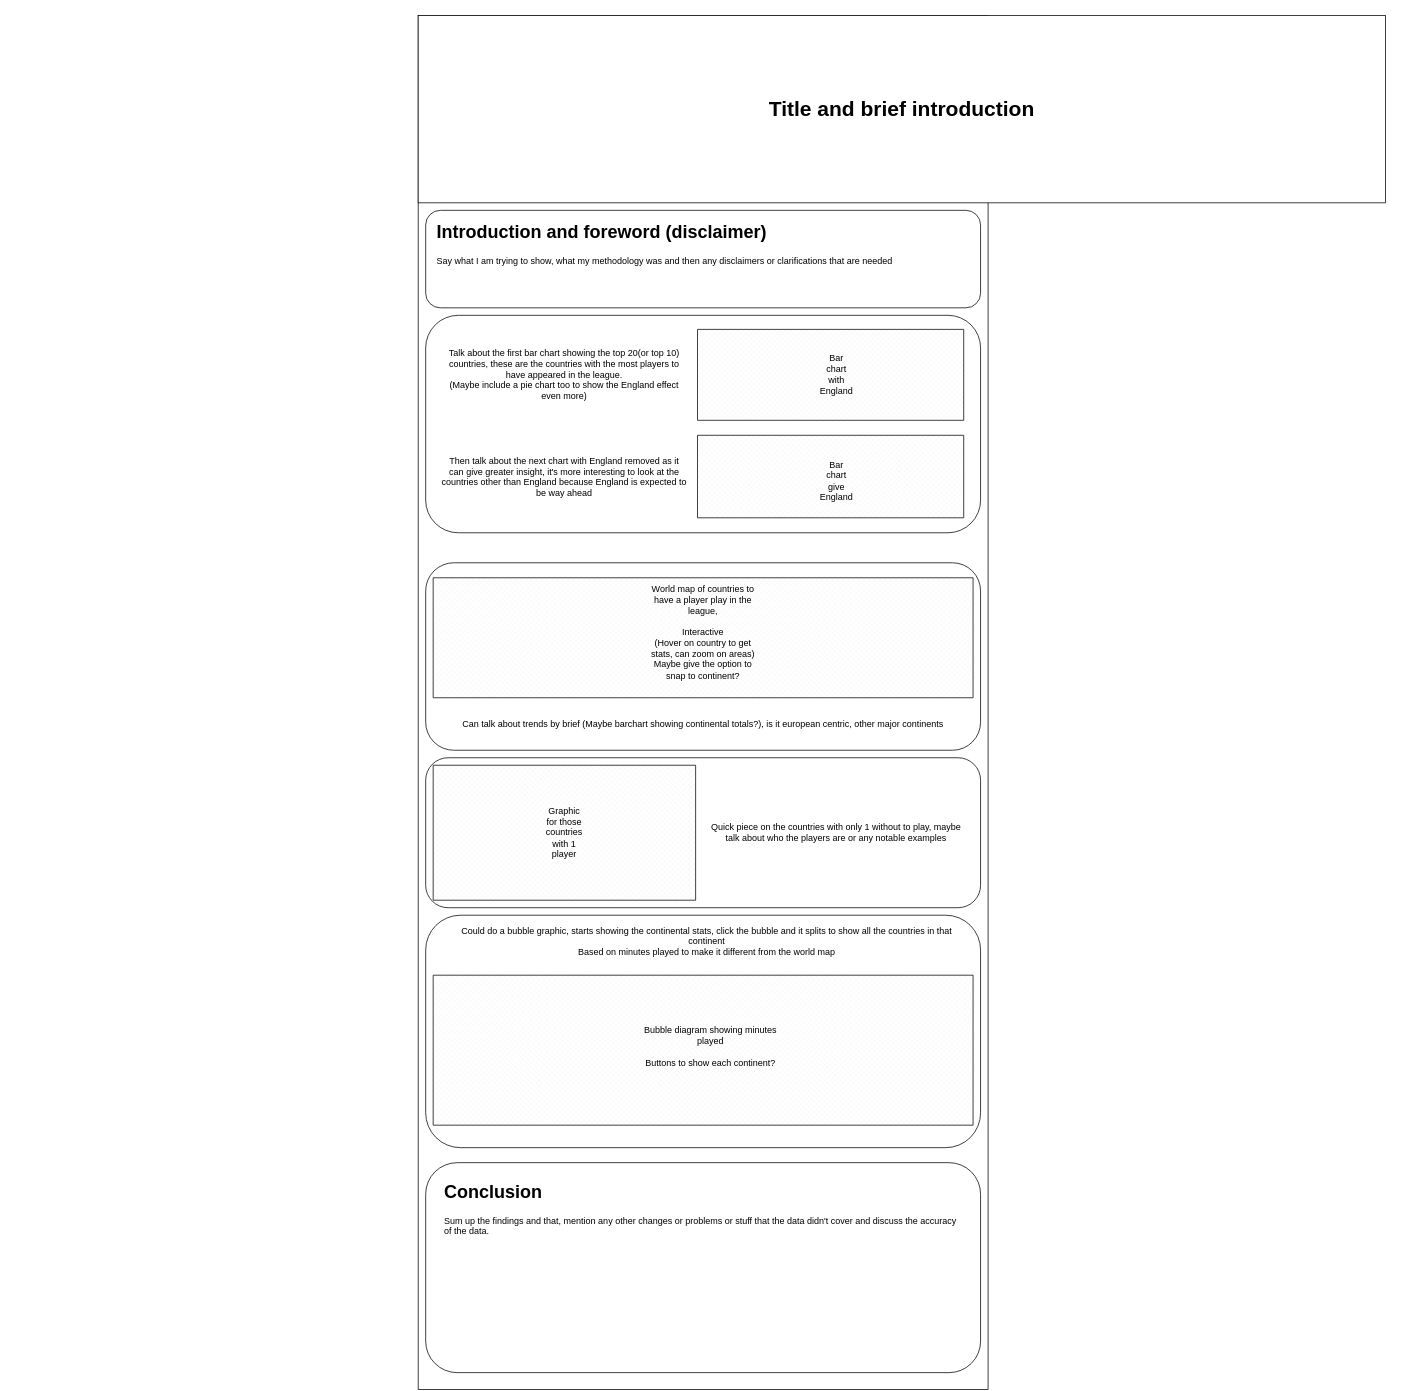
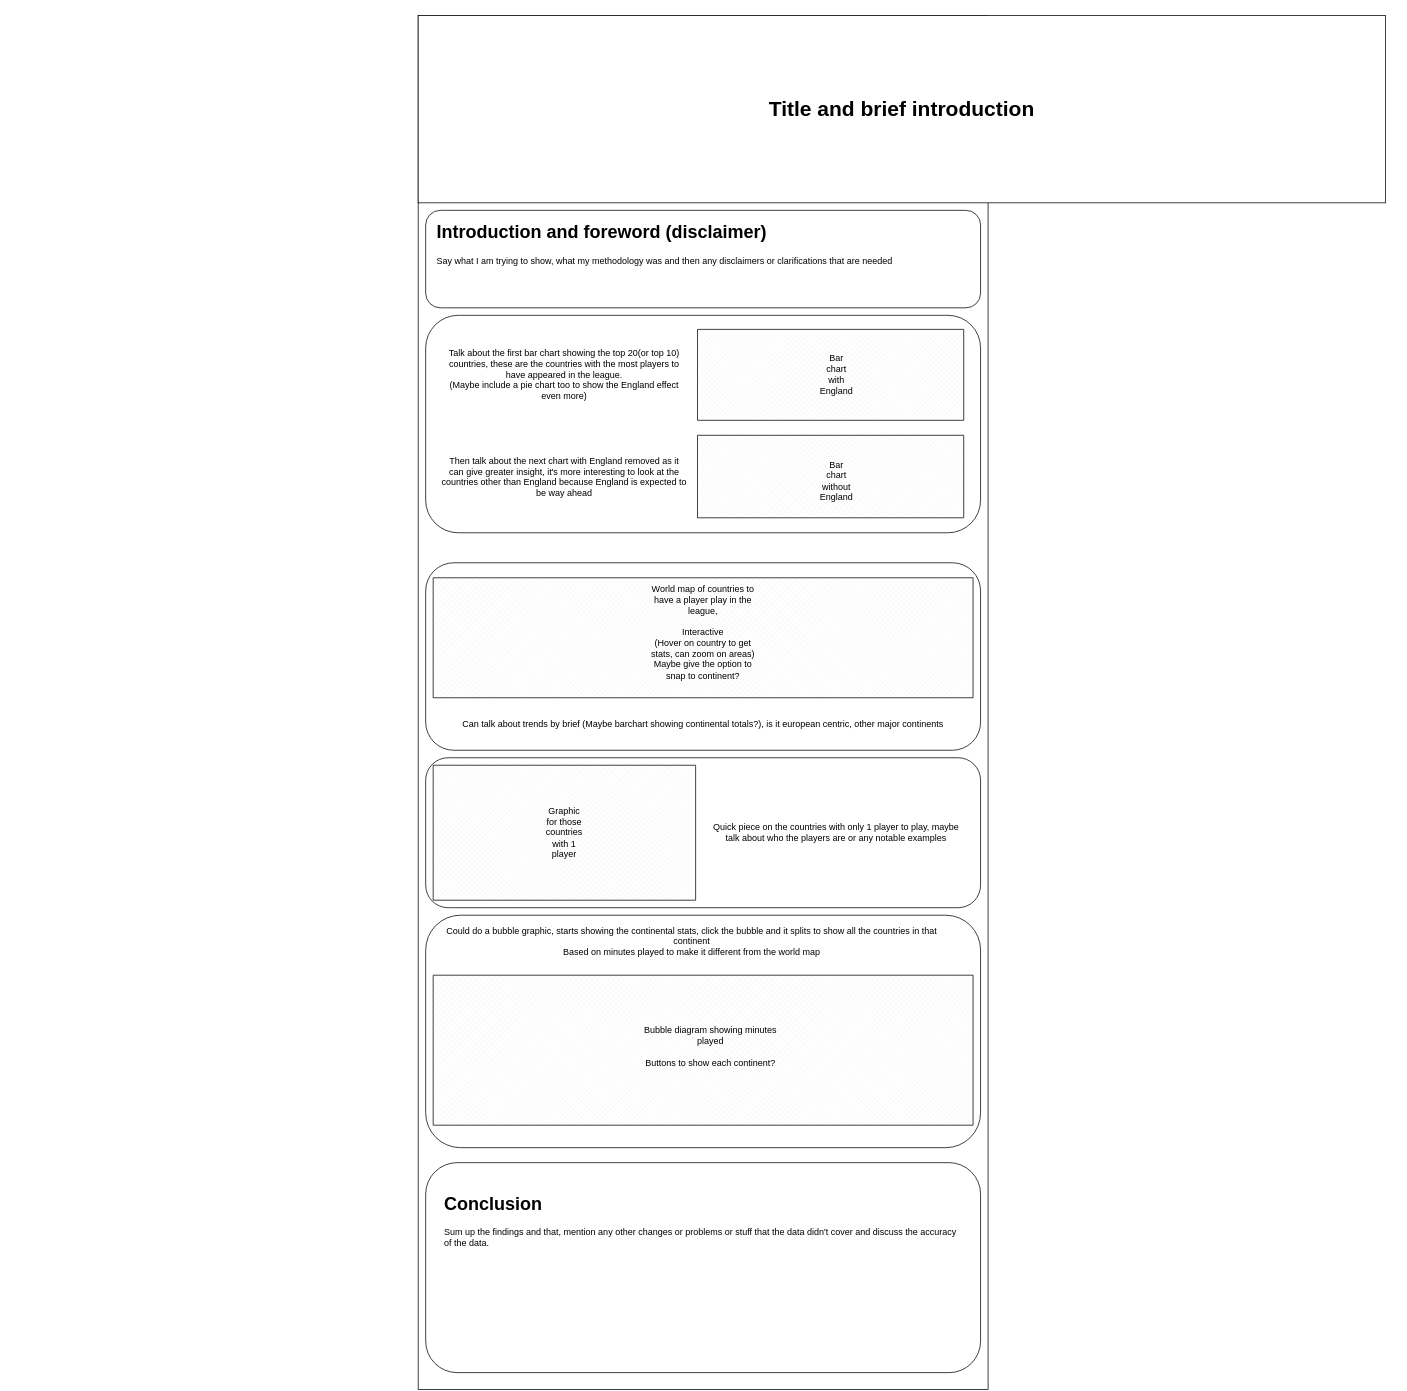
  <mxCell id="0" />
  <mxCell id="1" parent="0" />
  <mxCell id="2" value="" style="rounded=0;whiteSpace=wrap;html=1;rotation=90;" vertex="1" parent="1"><mxGeometry x="20.75" y="556.25" width="1832.5" height="760" as="geometry" /></mxCell>
  <mxCell id="3" value="&lt;font style=&quot;font-size: 28px&quot;&gt;&lt;b&gt;Title and brief introduction&lt;/b&gt;&lt;/font&gt;" style="rounded=0;whiteSpace=wrap;html=1;align=center;" vertex="1" parent="1"><mxGeometry x="557" y="20" width="1290" height="250" as="geometry" /></mxCell>
  <mxCell id="4" value="" style="rounded=1;whiteSpace=wrap;html=1;" vertex="1" parent="1"><mxGeometry x="567" y="280" width="740" height="130" as="geometry" /></mxCell>
  <mxCell id="5" value="&lt;h1&gt;Introduction and foreword (disclaimer)&lt;/h1&gt;&lt;p&gt;Say what I am trying to show, what my methodology was and then any disclaimers or clarifications that are needed&lt;/p&gt;" style="text;html=1;strokeColor=none;fillColor=none;spacing=5;spacingTop=-20;whiteSpace=wrap;overflow=hidden;rounded=0;" vertex="1" parent="1"><mxGeometry x="577" y="290" width="720" height="120" as="geometry" /></mxCell>
  <mxCell id="6" value="" style="rounded=1;whiteSpace=wrap;html=1;" vertex="1" parent="1"><mxGeometry x="567" y="420" width="740" height="290" as="geometry" /></mxCell>
  <mxCell id="7" value="" style="verticalLabelPosition=bottom;verticalAlign=top;html=1;shape=mxgraph.basic.patternFillRect;fillStyle=diagGrid;step=5;fillStrokeWidth=0.2;fillStrokeColor=#dddddd;" vertex="1" parent="1"><mxGeometry x="929.5" y="580" width="355" height="110" as="geometry" /></mxCell>
  <mxCell id="8" value="" style="verticalLabelPosition=bottom;verticalAlign=top;html=1;shape=mxgraph.basic.patternFillRect;fillStyle=diagGrid;step=5;fillStrokeWidth=0.2;fillStrokeColor=#dddddd;" vertex="1" parent="1"><mxGeometry x="929.5" y="438.75" width="355" height="121.25" as="geometry" /></mxCell>
  <mxCell id="9" value="Bar chart with England" style="text;html=1;strokeColor=none;fillColor=none;align=center;verticalAlign=middle;whiteSpace=wrap;rounded=0;" vertex="1" parent="1"><mxGeometry x="1094.5" y="489.38" width="40" height="20" as="geometry" /></mxCell>
- <mxCell id="10" value="Bar chart give England" style="text;html=1;strokeColor=none;fillColor=none;align=center;verticalAlign=middle;whiteSpace=wrap;rounded=0;" vertex="1" parent="1"><mxGeometry x="1094.5" y="630.63" width="40" height="20" as="geometry" /></mxCell>
+ <mxCell id="10" value="Bar chart without England" style="text;html=1;strokeColor=none;fillColor=none;align=center;verticalAlign=middle;whiteSpace=wrap;rounded=0;" vertex="1" parent="1"><mxGeometry x="1094.5" y="630.63" width="40" height="20" as="geometry" /></mxCell>
  <mxCell id="11" value="Talk about the first bar chart showing the top 20(or top 10) countries, these are the countries with the most players to have appeared in the league.&lt;br&gt;(Maybe include a pie chart too to show the England effect even more)&lt;br&gt;&lt;br&gt;&lt;br&gt;&lt;br&gt;&lt;br&gt;&lt;br&gt;Then talk about the next chart with England removed as it can give greater insight, it's more interesting to look at the countries other than England because England is expected to be way ahead" style="text;html=1;strokeColor=none;fillColor=none;align=center;verticalAlign=middle;whiteSpace=wrap;rounded=0;" vertex="1" parent="1"><mxGeometry x="587" y="438.75" width="330" height="251.25" as="geometry" /></mxCell>
  <mxCell id="12" value="" style="rounded=1;whiteSpace=wrap;html=1;" vertex="1" parent="1"><mxGeometry x="567" y="750" width="740" height="250" as="geometry" /></mxCell>
  <mxCell id="13" value="" style="verticalLabelPosition=bottom;verticalAlign=top;html=1;shape=mxgraph.basic.patternFillRect;fillStyle=diagGrid;step=5;fillStrokeWidth=0.2;fillStrokeColor=#dddddd;" vertex="1" parent="1"><mxGeometry x="577" y="770" width="720" height="160" as="geometry" /></mxCell>
  <mxCell id="14" value="World map of countries to have a player play in the league,&lt;br&gt;&lt;br&gt;Interactive&lt;br&gt;(Hover on country to get stats, can zoom on areas)&lt;br&gt;Maybe give the option to snap to continent?" style="text;html=1;strokeColor=none;fillColor=none;align=center;verticalAlign=middle;whiteSpace=wrap;rounded=0;" vertex="1" parent="1"><mxGeometry x="862" y="826.25" width="150" height="32.5" as="geometry" /></mxCell>
  <mxCell id="15" value="Can talk about trends by brief (Maybe barchart showing continental totals?), is it european centric, other major continents" style="text;html=1;strokeColor=none;fillColor=none;align=center;verticalAlign=middle;whiteSpace=wrap;rounded=0;" vertex="1" parent="1"><mxGeometry x="587" y="940" width="700" height="50" as="geometry" /></mxCell>
  <mxCell id="16" value="" style="rounded=1;whiteSpace=wrap;html=1;" vertex="1" parent="1"><mxGeometry x="567" y="1010" width="740" height="200" as="geometry" /></mxCell>
  <mxCell id="17" value="" style="verticalLabelPosition=bottom;verticalAlign=top;html=1;shape=mxgraph.basic.patternFillRect;fillStyle=diagGrid;step=5;fillStrokeWidth=0.2;fillStrokeColor=#dddddd;" vertex="1" parent="1"><mxGeometry x="577" y="1020" width="350" height="180" as="geometry" /></mxCell>
  <mxCell id="18" value="Graphic for those countries with 1 player" style="text;html=1;strokeColor=none;fillColor=none;align=center;verticalAlign=middle;whiteSpace=wrap;rounded=0;" vertex="1" parent="1"><mxGeometry x="732" y="1100" width="40" height="20" as="geometry" /></mxCell>
- <mxCell id="19" value="Quick piece on the countries with only 1 without to play, maybe talk about who the players are or any notable examples" style="text;html=1;strokeColor=none;fillColor=none;align=center;verticalAlign=middle;whiteSpace=wrap;rounded=0;" vertex="1" parent="1"><mxGeometry x="942" y="1020" width="345" height="180" as="geometry" /></mxCell>
+ <mxCell id="19" value="Quick piece on the countries with only 1 player to play, maybe talk about who the players are or any notable examples" style="text;html=1;strokeColor=none;fillColor=none;align=center;verticalAlign=middle;whiteSpace=wrap;rounded=0;" vertex="1" parent="1"><mxGeometry x="942" y="1020" width="345" height="180" as="geometry" /></mxCell>
  <mxCell id="20" value="" style="rounded=1;whiteSpace=wrap;html=1;" vertex="1" parent="1"><mxGeometry x="567" y="1220" width="740" height="310" as="geometry" /></mxCell>
  <mxCell id="21" value="" style="verticalLabelPosition=bottom;verticalAlign=top;html=1;shape=mxgraph.basic.patternFillRect;fillStyle=diagGrid;step=5;fillStrokeWidth=0.2;fillStrokeColor=#dddddd;" vertex="1" parent="1"><mxGeometry x="577" y="1300" width="720" height="200" as="geometry" /></mxCell>
- <mxCell id="22" value="Could do a bubble graphic, starts showing the continental stats, click the bubble and it splits to show all the countries in that continent&lt;br&gt;Based on minutes played to make it different from the world map" style="text;html=1;strokeColor=none;fillColor=none;align=center;verticalAlign=middle;whiteSpace=wrap;rounded=0;" vertex="1" parent="1"><mxGeometry x="597" y="1230" width="690" height="50" as="geometry" /></mxCell>
+ <mxCell id="22" value="Could do a bubble graphic, starts showing the continental stats, click the bubble and it splits to show all the countries in that continent&lt;br&gt;Based on minutes played to make it different from the world map" style="text;html=1;strokeColor=none;fillColor=none;align=center;verticalAlign=middle;whiteSpace=wrap;rounded=0;" vertex="1" parent="1"><mxGeometry x="577" y="1230" width="690" height="50" as="geometry" /></mxCell>
  <mxCell id="23" value="Bubble diagram showing minutes played&lt;br&gt;&lt;br&gt;Buttons to show each continent?" style="text;html=1;strokeColor=none;fillColor=none;align=center;verticalAlign=middle;whiteSpace=wrap;rounded=0;" vertex="1" parent="1"><mxGeometry x="847" y="1360" width="200" height="70" as="geometry" /></mxCell>
  <mxCell id="24" value="" style="rounded=1;whiteSpace=wrap;html=1;" vertex="1" parent="1"><mxGeometry x="567" y="1550" width="740" height="280" as="geometry" /></mxCell>
- <mxCell id="25" value="&lt;h1&gt;Conclusion&lt;/h1&gt;&lt;div&gt;Sum up the findings and that, mention any other changes or problems or stuff that the data didn't cover and discuss the accuracy of the data.&lt;/div&gt;" style="text;html=1;strokeColor=none;fillColor=none;spacing=5;spacingTop=-20;whiteSpace=wrap;overflow=hidden;rounded=0;" vertex="1" parent="1"><mxGeometry x="587" y="1570" width="700" height="240" as="geometry" /></mxCell>
+ <mxCell id="25" value="&lt;h1&gt;Conclusion&lt;/h1&gt;&lt;div&gt;Sum up the findings and that, mention any other changes or problems or stuff that the data didn't cover and discuss the accuracy of the data.&lt;/div&gt;" style="text;html=1;strokeColor=none;fillColor=none;spacing=5;spacingTop=-20;whiteSpace=wrap;overflow=hidden;rounded=0;" vertex="1" parent="1"><mxGeometry x="587" y="1585" width="700" height="240" as="geometry" /></mxCell>
